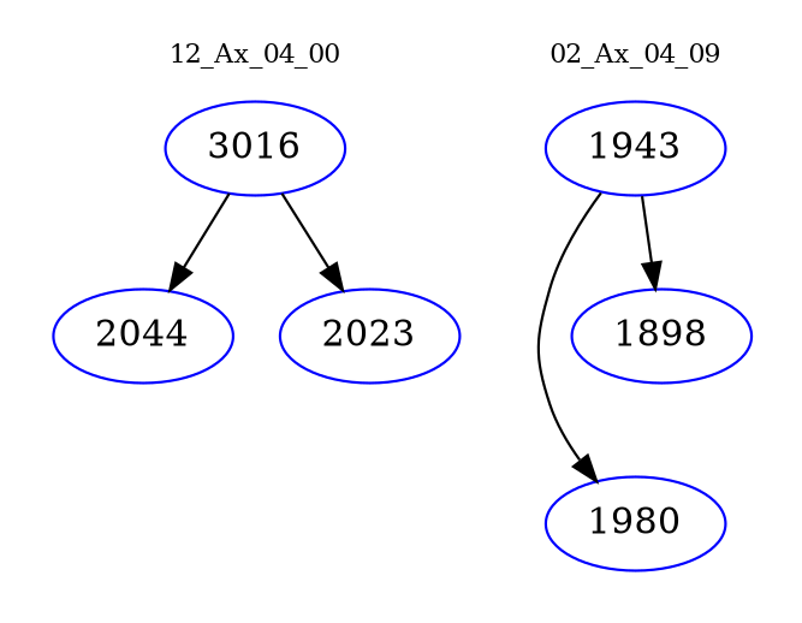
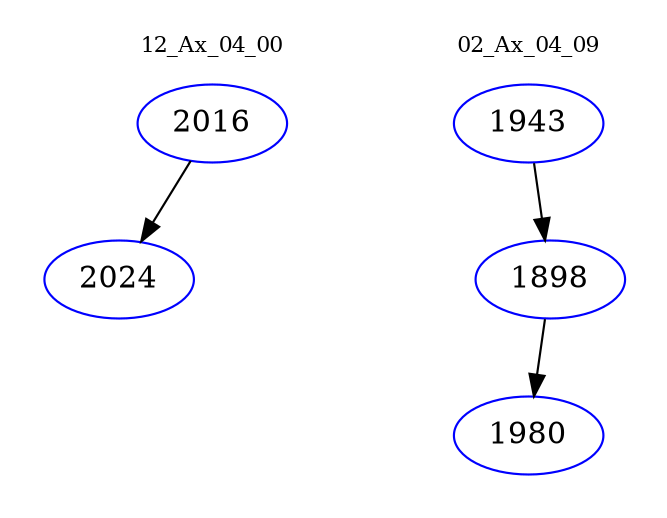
  digraph {
    node [color=blue]
    edge [color=black]
-   n1 [label=3016]
-   n2 [label=2044]
-   n3 [label=2023]
+   n1 [label=2016]
+   n2 [label=2024]
    n4 [label=1943]
    n5 [label=1980]
    n6 [label=1898]
    subgraph cluster_1 {
      color=white
      fontsize=10
      label="12_Ax_04_00"
      n1
      n2
-     n3
    }
    subgraph cluster_2 {
      color=white
      fontsize=10
      label="02_Ax_04_09"
      n4
      n5
      n6
    }
    n1 -> n2
-   n1 -> n3
-   n4 -> n5
+   n6 -> n5
    n4 -> n6
  }
